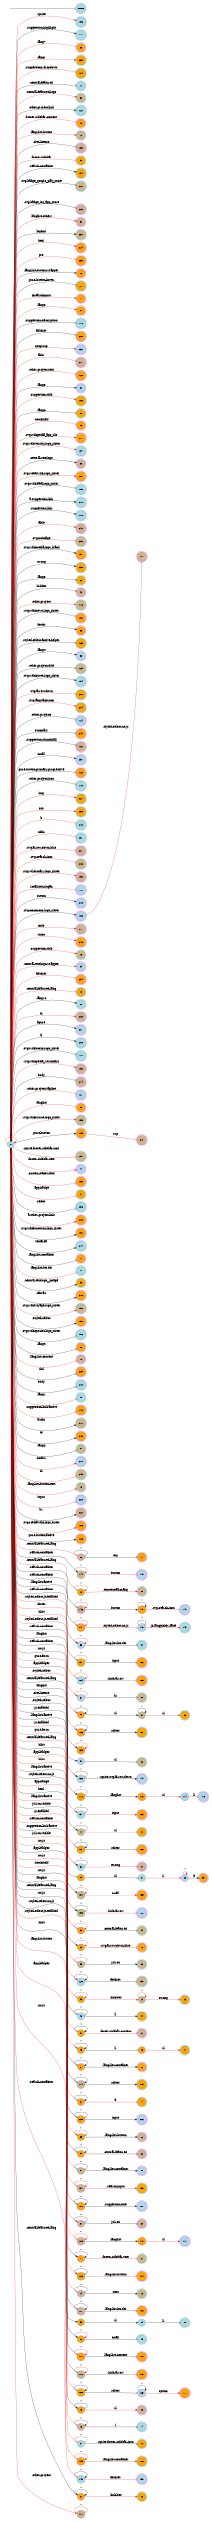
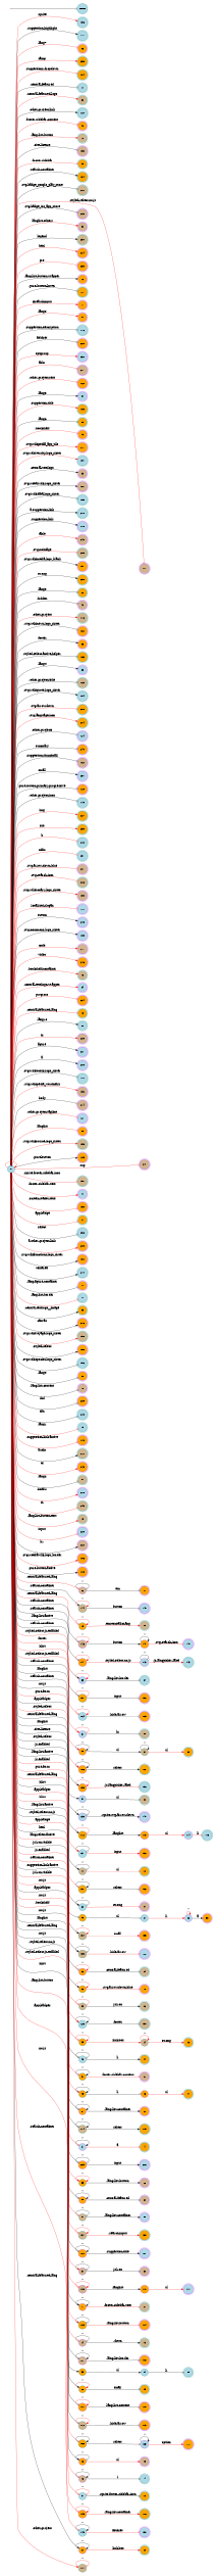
  digraph {
    rankdir=LR
    node [color=purple fillcolor=orange fontsize=10 shape=doublecircle style=filled]
    edge [arrowhead=normal color=black]
    n1 [color=teal fillcolor=lightblue label=156]
    n2 [label=165]
    n3 [color=teal fillcolor=lightblue label=177]
    n4 [label=86]
    n5 [fillcolor=tan label=31]
    n6 [fillcolor=tan label=62]
    n7 [color=teal label=235]
    n8 [color=teal label=184]
    n9 [color=teal label=25]
    n10 [color=teal fillcolor=lightblue label=17]
    n11 [color=teal fillcolor=tan label=32]
    n12 [color=teal fillcolor=tan label=20]
    n13 [color=teal fillcolor=tan label=38]
    n14 [color=teal fillcolor=lightblue label=74]
    n15 [color=teal fillcolor=lightblue label=120]
-   n16 [fillcolor=lightblue label=115]
+   n16 [color=teal fillcolor=lightblue label=115]
    n17 [label=40]
    n18 [color=teal fillcolor=tan label=72]
    n19 [fillcolor=tan label=153]
    n20 [color=teal fillcolor=tan label=56]
    n21 [color=teal label=39]
    n22 [color=teal label=134]
    n23 [label=173]
    n24 [color=teal fillcolor=tan label=202]
    n25 [fillcolor=tan label=49]
    n26 [fillcolor=tan label=171]
    n27 [color=teal label=167]
    n28 [fillcolor=tan label=203]
    n29 [fillcolor=tan label=90]
    n30 [color=teal fillcolor=tan label=230]
    n31 [color=teal fillcolor=lightblue label=64]
    n32 [label=224]
    n33 [label=68]
    n34 [label=233]
    n35 [label=76]
    n36 [color=teal label=127]
    n37 [fillcolor=lightblue label=150]
    n38 [color=teal fillcolor=lightblue label=95]
    n39 [color=teal label=44]
    n40 [label=1]
    n41 [label=87]
    n42 [color=teal fillcolor=lightblue label=176]
    n43 [label=220]
    n44 [color=teal label=52]
    n45 [fillcolor=lightblue label=232]
    n46 [fillcolor=tan label=211]
    n47 [label=122]
    n48 [color=teal label=47]
    n49 [fillcolor=lightblue label=84]
    n50 [color=teal label=183]
    n51 [color=teal label=85]
    n52 [label=13]
    n53 [color=teal fillcolor=tan label=54]
    n54 [label=207]
    n55 [fillcolor=lightblue label=111]
    n56 [color=teal fillcolor=lightblue label=197]
    n57 [color=teal label=4]
    n58 [fillcolor=tan label=66]
    n59 [fillcolor=tan label=33]
-   n60 [label=187]
+   n60 [fillcolor=tan label=187]
    n61 [color=teal fillcolor=lightblue label=189]
    n62 [color=teal fillcolor=lightblue label=210]
-   n63 [color=teal fillcolor=lightblue label=178]
+   n63 [fillcolor=lightblue label=178]
    n64 [fillcolor=lightblue label=226]
    n65 [fillcolor=tan label=242]
    n66 [color=teal label=22]
    n67 [color=teal fillcolor=tan label=205]
    n68 [fillcolor=lightblue label=148]
    n69 [label=191]
    n70 [color=teal label=238]
    n71 [color=teal label=82]
    n72 [color=teal fillcolor=tan label=8]
    n73 [fillcolor=tan label=42]
+   n74 [color=teal fillcolor=lightblue label=136]
    n75 [label=155]
    n76 [color=teal fillcolor=tan label=116]
    n77 [color=teal fillcolor=tan label=130]
    n78 [label=192]
    n79 [label=36]
    n80 [color=teal label=163]
    n81 [fillcolor=lightblue label=83]
    n82 [color=teal fillcolor=tan label=123]
    n83 [color=teal fillcolor=lightblue label=194]
    n84 [color=teal label=200]
    n85 [color=teal label=204]
    n86 [fillcolor=lightblue label=124]
    n87 [label=240]
    n88 [fillcolor=tan label=182]
    n89 [label=152]
    n90 [color=teal label=12]
    n91 [fillcolor=lightblue label=237]
    n92 [label=102]
    n93 [label=128]
    n94 [color=teal fillcolor=lightblue label=119]
    n95 [color=teal label=227]
    n96 [label=70]
    n97 [color=teal label=239]
    n98 [fillcolor=lightblue label=58]
    n99 [color=teal fillcolor=lightblue label=213]
    n100 [color=teal label=106]
    n101 [color=teal fillcolor=lightblue label=231]
    n102 [fillcolor=tan label=201]
    n103 [color=teal fillcolor=tan label=206]
    n104 [fillcolor=tan label=199]
    n105 [fillcolor=tan label=60]
    n106 [fillcolor=lightblue label=100]
    n107 [fillcolor=lightblue label=215]
    n108 [fillcolor=tan label=241]
    n109 [fillcolor=tan label=217]
    n110 [label=246]
    n111 [color=teal fillcolor=tan label=16]
    n112 [fillcolor=lightblue label=34]
    n113 [label=234]
    n114 [fillcolor=lightblue label=145]
    n115 [color=teal label=18]
    n116 [color=teal fillcolor=lightblue label=80]
    n117 [fillcolor=lightblue label=140]
    n118 [fillcolor=tan label=223]
    n119 [fillcolor=lightblue label=221]
    n120 [color=teal fillcolor=lightblue label=143]
-   n121 [color=teal fillcolor=lightblue label=208]
+   n121 [fillcolor=lightblue label=208]
    n122 [color=teal fillcolor=lightblue label=188]
    n123 [fillcolor=tan label=193]
    n124 [fillcolor=tan label=214]
    n125 [fillcolor=lightblue label=121]
    n126 [fillcolor=tan label=6]
    n127 [fillcolor=lightblue label=181]
    n128 [fillcolor=lightblue label=160]
    n129 [label=89]
    n130 [color=teal fillcolor=tan label=195]
    n131 [fillcolor=lightblue label=185]
    n132 [label=125]
    n133 [color=teal label=138]
    n134 [color=teal fillcolor=tan label=157]
    n135 [color=teal fillcolor=tan label=15]
    n136 [fillcolor=lightblue label=41]
    n137 [label=133]
    n138 [color=teal label=2]
    n139 [color=teal fillcolor=lightblue label=236]
    n140 [label=209]
    n141 [color=teal fillcolor=tan label=92]
    n142 [label=190]
    n143 [color=teal fillcolor=lightblue label=244]
    n144 [label=132]
    n145 [label=77]
-   n146 [color=teal fillcolor=lightblue label=29]
+   n146 [color=teal label=29]
    n147 [color=teal fillcolor=lightblue label=71]
    n148 [color=teal label=35]
    n149 [label=216]
    n150 [color=teal fillcolor=tan label=198]
    n151 [label=158]
    n152 [color=teal fillcolor=lightblue label=196]
    n153 [label=170]
    n154 [label=27]
    n155 [label=88]
    n156 [label=162]
    n157 [fillcolor=tan label=78]
    n158 [label=229]
    n159 [color=teal fillcolor=lightblue label=219]
    n160 [color=teal fillcolor=lightblue label=79]
    n161 [label=104]
    n162 [label=179]
    n163 [color=teal fillcolor=tan label=212]
    n164 [label=243]
    n165 [color=teal fillcolor=tan label=81]
    n166 [fillcolor=lightblue label=218]
    n167 [color=teal fillcolor=tan label=245]
    n168 [color=teal fillcolor=tan label=75]
    n169 [label=99]
    n170 [fillcolor=lightblue label=228]
    n171 [color=teal label=10]
    n172 [fillcolor=tan label=222]
    n173 [label=108]
    n174 [label=186]
    n175 [label=126]
    n176 [color=teal label=175]
    __start [shape=point]
    None [color=teal fillcolor=lightblue shape=circle]
    n179 [fillcolor=tan label=26 shape=circle]
    n180 [label=110 shape=circle]
    n181 [color=teal fillcolor=tan label=144 shape=circle]
    n182 [fillcolor=lightblue label=98 shape=circle]
    n183 [color=teal label=19 shape=circle]
    n184 [fillcolor=tan label=146 shape=circle]
    n185 [label=147 shape=circle]
    n186 [label=141 shape=circle]
    n187 [fillcolor=lightblue label=142 shape=circle]
    n188 [fillcolor=lightblue label=63 shape=circle]
    n189 [color=teal label=151 shape=circle]
    n190 [color=teal fillcolor=lightblue label=94 shape=circle]
    n191 [color=teal fillcolor=lightblue label=164 shape=circle]
    n192 [fillcolor=lightblue label=37 shape=circle]
    n193 [fillcolor=lightblue label=169 shape=circle]
    n194 [label=50 shape=circle]
    n195 [color=teal fillcolor=tan label=51 shape=circle]
    n196 [label=166 shape=circle]
    n197 [label=135 shape=circle]
    n198 [fillcolor=lightblue label=91 shape=circle]
    n199 [fillcolor=lightblue label=139 shape=circle]
    n200 [color=teal label=112 shape=circle]
    n201 [label=113 shape=circle]
    n202 [fillcolor=lightblue label=114 shape=circle]
    n203 [color=teal fillcolor=lightblue label=131 shape=circle]
    n204 [color=teal fillcolor=tan label=11 shape=circle]
    n205 [color=teal label=161 shape=circle]
    n206 [color=teal fillcolor=lightblue label=30 shape=circle]
    n207 [color=teal label=96 shape=circle]
    n208 [color=teal fillcolor=lightblue label=97 shape=circle]
    n209 [color=teal fillcolor=tan label=154 shape=circle]
    n210 [color=teal fillcolor=tan label=159 shape=circle]
    n211 [color=teal fillcolor=lightblue label=0 shape=circle]
    n212 [label=53 shape=circle]
    n213 [color=teal label=69 shape=circle]
    n214 [color=teal fillcolor=tan label=55 shape=circle]
    n215 [color=teal fillcolor=lightblue label=129 shape=circle]
    n216 [color=teal label=23 shape=circle]
    n217 [color=teal fillcolor=lightblue label=43 shape=circle]
    n218 [color=teal label=5 shape=circle]
    n219 [color=teal label=45 shape=circle]
    n220 [label=67 shape=circle]
    n221 [color=teal fillcolor=tan label=174 shape=circle]
-   n222 [label=3 shape=circle]
+   n222 [fillcolor=lightblue label=3 shape=circle]
    n223 [label=225 shape=circle]
    n224 [color=teal label=65 shape=circle]
    n225 [label=59 shape=circle]
    n226 [color=teal fillcolor=tan label=57 shape=circle]
    n227 [color=teal fillcolor=tan label=137 shape=circle]
    n228 [label=180 shape=circle]
    n229 [fillcolor=tan label=61 shape=circle]
    n230 [fillcolor=tan label=109 shape=circle]
    n231 [label=7 shape=circle]
    n232 [color=teal label=103 shape=circle]
    n233 [fillcolor=tan label=14 shape=circle]
    n234 [fillcolor=tan label=101 shape=circle]
    n235 [color=teal label=93 shape=circle]
    n236 [color=teal label=28 shape=circle]
    n237 [label=107 shape=circle]
    n238 [color=teal fillcolor=tan label=172 shape=circle]
    n239 [color=teal label=168 shape=circle]
    n240 [label=48 shape=circle]
    n241 [fillcolor=tan label=73 shape=circle]
    n242 [color=teal fillcolor=lightblue label=9 shape=circle]
    n243 [label=105 shape=circle]
    n244 [color=teal fillcolor=lightblue label=149 shape=circle]
    n245 [label=21 shape=circle]
    n246 [color=teal fillcolor=tan label=117 shape=circle]
    n247 [color=teal fillcolor=tan label=24 shape=circle]
    n248 [label=46 shape=circle]
    subgraph sub_1 {
      n1
      n2
      n3
      n4
      n5
      n6
      n7
      n8
      n9
      n10
      n11
      n12
      n13
      n14
      n15
      n16
      n17
      n18
      n19
      n20
      n21
      n22
      n23
      n24
      n25
      n26
      n27
      n28
      n29
      n30
      n31
      n32
      n33
      n34
      n35
      n36
      n37
      n38
      n39
      n40
      n41
      n42
      n43
      n44
      n45
      n46
      n47
      n48
      n49
      n50
      n51
      n52
      n53
      n54
      n55
      n56
      n57
      n58
      n59
      n60
      n61
      n62
      n63
      n64
      n65
      n66
      n67
      n68
      n69
      n70
      n71
      n72
      n73
+     n74
      n75
      n76
      n77
      n78
      n79
      n80
      n81
      n82
      n83
      n84
      n85
      n86
      n87
      n88
      n89
      n90
      n91
      n92
      n93
      n94
      n95
      n96
      n97
      n98
      n99
      n100
      n101
      n102
      n103
      n104
      n105
      n106
      n107
      n108
      n109
      n110
      n111
      n112
      n113
      n114
      n115
      n116
      n117
      n118
      n119
      n120
      n121
      n122
      n123
      n124
      n125
      n126
      n127
      n128
      n129
      n130
      n131
      n132
      n133
      n134
      n135
      n136
      n137
      n138
      n139
      n140
      n141
      n142
      n143
      n144
      n145
      n146
      n147
      n148
      n149
      n150
      n151
      n152
      n153
      n154
      n155
      n156
      n157
      n158
      n159
      n160
      n161
      n162
      n163
      n164
      n165
      n166
      n167
      n168
      n169
      n170
      n171
      n172
      n173
      n174
      n175
      n176
    }
    __start -> None [arrowhead=odot]
    n179 -> n154 [arrowhead=odot label=em]
    n179 -> n179 [arrowhead=odot label="*"]
    n180 -> n55 [color=red label=ul]
-   n181 -> n114 [arrowhead=odot color=red label=button]
+   n181 -> n114 [arrowhead=odot label=button]
    n181 -> n181 [color=red label="*"]
    n182 -> n169 [label=a]
    n182 -> n182 [color=red label="*"]
    n183 -> n12 [color=red label=".emNonItalicLang"]
    n183 -> n183 [color=red label="*"]
    n184 -> n184 [color=red label="*"]
    n184 -> n185 [label=button]
    n185 -> n68 [arrowhead=odot color=red label=".svg-search-icon"]
    n185 -> n185 [label="*"]
    n186 -> n186 [color=red label="*"]
    n186 -> n187 [arrowhead=odot color=red label=".styled-select.no-js"]
    n187 -> n120 [color=red label=".js-langpicker-label"]
    n187 -> n187 [arrowhead=odot label="*"]
    n188 -> n31 [arrowhead=odot label=".lang-list-border"]
    n188 -> n188 [color=red label="*"]
    n189 -> n89 [arrowhead=odot label=input]
    n189 -> n189 [arrowhead=odot color=red label="*"]
    n190 -> n38 [arrowhead=odot label=li]
    n191 -> n2 [arrowhead=odot label=".hide-arrow"]
    n191 -> n191 [color=red label="*"]
    n192 -> n13 [arrowhead=odot label=hr]
    n192 -> n192 [arrowhead=odot color=red label="*"]
    n193 -> n153 [color=red label=option]
    n193 -> n193 [label="*"]
    n194 -> n194 [label="*"]
    n194 -> n195 [label=ul]
    n195 -> n44 [color=red label=ul]
    n195 -> n195 [label="*"]
    n196 -> n27 [label=select]
    n196 -> n196 [label="*"]
+   n197 -> n74 [arrowhead=odot color=red label=".js-langpicker-label"]
    n197 -> n197 [color=red label="*"]
    n198 -> n141 [arrowhead=odot label=ul]
    n199 -> n117 [label=".sprite.svg-arrow-down"]
    n199 -> n199 [arrowhead=odot label="*"]
    n200 -> n200 [arrowhead=odot color=red label="*"]
    n200 -> n201 [label=".langlist"]
    n201 -> n202 [color=red label=ul]
    n202 -> n16 [arrowhead=odot color=red label=li]
    n203 -> n144 [color=red label=input]
    n203 -> n203 [arrowhead=odot label="*"]
    n204 -> n90 [arrowhead=odot color=red label=ul]
    n204 -> n204 [arrowhead=odot label="*"]
    n205 -> n156 [arrowhead=odot label=select]
    n205 -> n205 [label="*"]
    n206 -> n5 [arrowhead=odot color=red label=strong]
    n206 -> n206 [arrowhead=odot label="*"]
    n207 -> n208 [arrowhead=odot label=ul]
    n208 -> n182 [color=red label=li]
    n209 -> n75 [color=red label=small]
    n209 -> n209 [color=red label="*"]
    n210 -> n128 [arrowhead=odot color=red label=".hide-arrow"]
    n210 -> n210 [arrowhead=odot label="*"]
    n211 -> n1 [color=red label=".sprite"]
    n211 -> n3 [label=".suggestion-highlight"]
    n211 -> n4 [arrowhead=odot color=red label=".lang7"]
    n211 -> n7 [color=red label=samp]
    n211 -> n8 [arrowhead=odot color=red label=".suggestions-dropdown"]
    n211 -> n10 [arrowhead=odot label=".central-featured"]
    n211 -> n11 [color=red label=".central-featured-logo"]
    n211 -> n15 [label=".other-project-link"]
    n211 -> n17 [arrowhead=odot color=red label=".footer-sidebar-content"]
    n211 -> n18 [color=red label=".lang-list-button"]
    n211 -> n19 [arrowhead=odot label=".site-license"]
    n211 -> n21 [arrowhead=odot color=red label=".footer-sidebar"]
    n211 -> n22 [label=".search-container"]
    n211 -> n24 [arrowhead=odot label=".svg-badge_google_play_store"]
-   n131 -> n26 [arrowhead=odot color=red label=".styled-select.no-js"]
+   n211 -> n26 [arrowhead=odot color=red label=".styled-select.no-js"]
    n211 -> n28 [arrowhead=odot label=".svg-badge_ios_app_store"]
    n211 -> n29 [color=red label=".langlist-others"]
    n211 -> n30 [label=legend]
    n211 -> n32 [color=red label=html]
    n211 -> n34 [arrowhead=odot color=red label=pre]
    n211 -> n35 [label=".lang-list-button-wrapper"]
    n211 -> n36 [arrowhead=odot label=".pure-button-hover"]
    n211 -> n40 [color=red label="#searchInput"]
    n211 -> n41 [color=red label=".lang8"]
    n211 -> n42 [arrowhead=odot label=".suggestion-description"]
    n211 -> n43 [arrowhead=odot label=fieldset]
    n211 -> n45 [color=red label=optgroup]
    n211 -> n46 [arrowhead=odot color=red label=abbr]
    n211 -> n47 [arrowhead=odot color=red label=".other-project-text"]
    n211 -> n49 [label=".lang5"]
    n211 -> n50 [color=red label=".suggestion-title"]
    n211 -> n51 [arrowhead=odot label=".lang6"]
    n211 -> n52 [arrowhead=odot color=red label=".bookshelf"]
    n211 -> n54 [color=red label=".svg-wikipedia_app_tile"]
    n211 -> n56 [color=red label=".svg-Wikiversity-logo_sister"]
    n211 -> n59 [label=".central-textlogo"]
-   n211 -> n60 [color=red label=".svg-Meta-Wiki-logo_sister"]
+   n211 -> n60 [label=".svg-Meta-Wiki-logo_sister"]
    n211 -> n61 [arrowhead=odot label=".svg-Wikidata-logo_sister"]
    n211 -> n62 [label="a.suggestion-link"]
    n211 -> n63 [label=".suggestion-link"]
    n211 -> n65 [color=red label=table]
    n211 -> n67 [arrowhead=odot color=red label=".svg-noimage"]
    n211 -> n69 [label=".svg-Wikimedia-logo_black"]
    n211 -> n70 [label=strong]
    n211 -> n71 [arrowhead=odot label=".lang3"]
    n211 -> n73 [arrowhead=odot label=".hidden"]
    n211 -> n76 [color=red label=".other-project"]
    n211 -> n78 [arrowhead=odot label=".svg-Wikinews-logo_sister"]
    n211 -> n79 [label=".footer"]
    n211 -> n80 [arrowhead=odot label=".styled-select-active-helper"]
    n211 -> n81 [label=".lang4"]
    n211 -> n82 [arrowhead=odot label=".other-project-title"]
    n211 -> n83 [label=".svg-Wikiquote-logo_sister"]
    n211 -> n84 [arrowhead=odot color=red label=".svg-arrow-down"]
    n211 -> n85 [color=red label=".svg-language-icon"]
    n211 -> n86 [arrowhead=odot label=".other-projects"]
    n211 -> n87 [arrowhead=odot label=summary]
    n211 -> n88 [arrowhead=odot label=".suggestion-thumbnail"]
    n211 -> n91 [label=small]
    n211 -> n93 [arrowhead=odot label=".pure-button-primary-progressive"]
    n211 -> n94 [arrowhead=odot label=".other-project-icon"]
    n211 -> n95 [color=red label=img]
    n211 -> n97 [color=red label=sub]
    n211 -> n99 [arrowhead=odot color=red label=b]
    n211 -> n101 [arrowhead=odot color=red label=main]
    n211 -> n102 [arrowhead=odot color=red label=".svg-arrow-down-blue"]
    n211 -> n103 [arrowhead=odot color=red label=".svg-search-icon"]
    n211 -> n104 [color=red label=".svg-Wiktionary-logo_sister"]
    n211 -> n106 [arrowhead=odot color=red label=".localized-slogan"]
    n211 -> n107 [label=button]
-   n132 -> n108 [arrowhead=odot color=red label=sup]
+   n211 -> n108 [arrowhead=odot color=red label=sup]
    n211 -> n109 [color=red label=code]
    n211 -> n110 [color=red label=video]
-   n211 -> n111 [color=red label=".suggestion-title"]
+   n211 -> n111 [color=red label=".bookshelf-container"]
    n211 -> n112 [color=red label=".central-textlogo-wrapper"]
-   n211 -> n113 [arrowhead=odot color=red label=fieldset]
+   n211 -> n113 [arrowhead=odot color=red label=progress]
    n211 -> n115 [arrowhead=odot color=red label=".central-featured-lang"]
    n211 -> n116 [label=".lang10"]
    n211 -> n118 [color=red label=hr]
    n211 -> n119 [label=figure]
    n211 -> n121 [label=a]
    n211 -> n122 [arrowhead=odot label=".svg-Wikibooks-logo_sister"]
    n211 -> n123 [color=red label=".svg-Wikipedia_wordmark"]
    n211 -> n124 [arrowhead=odot label=body]
    n211 -> n125 [arrowhead=odot color=red label=".other-project-tagline"]
    n211 -> n129 [arrowhead=odot color=red label=".langlist"]
    n211 -> n130 [color=red label=".svg-Wikisource-logo_sister"]
    n211 -> n131 [label=".svg-Commons-logo_sister"]
    n211 -> n132 [label=".pure-button"]
    n211 -> n134 [arrowhead=odot color=red label=".sprite.footer-sidebar-icon"]
    n211 -> n136 [color=red label=".footer-sidebar-text"]
    n211 -> n137 [arrowhead=odot color=red label=".screen-reader-text"]
    n211 -> n138 [arrowhead=odot color=red label=".app-badge"]
    n211 -> n139 [arrowhead=odot label=select]
    n211 -> n140 [color=red label="a.other-project-link"]
    n211 -> n142 [label=".svg-Wikifunctions-logo_sister"]
    n211 -> n143 [label=textarea]
-   n211 -> n145 [arrowhead=odot label=".lang-list-container"]
+   n211 -> n145 [arrowhead=odot label=".lang-figure-container"]
    n211 -> n147 [arrowhead=odot color=red label=".lang-list-border"]
    n211 -> n148 [label=".central-textlogo__image"]
    n211 -> n149 [label=canvas]
    n211 -> n150 [color=red label=".svg-Wikivoyage-logo_sister"]
    n211 -> n151 [label=".styled-select"]
    n211 -> n152 [arrowhead=odot label=".svg-Wikispecies-logo_sister"]
    n211 -> n155 [arrowhead=odot label=".lang9"]
-   n211 -> n157 [arrowhead=odot color=red label=".lang-list-content"]
+   n211 -> n157 [arrowhead=odot label=".lang-list-content"]
    n211 -> n158 [arrowhead=odot label=kbd]
-   n211 -> n159 [arrowhead=odot label=body]
+   n211 -> n159 [arrowhead=odot label=dfn]
    n211 -> n160 [arrowhead=odot color=red label=".lang1"]
    n211 -> n162 [arrowhead=odot color=red label=".suggestion-link.active"]
    n211 -> n163 [label=audio]
-   n211 -> n164 [label=td]
+   n211 -> n164 [color=red label=td]
    n211 -> n165 [arrowhead=odot label=".lang2"]
    n211 -> n166 [color=red label=details]
    n211 -> n167 [arrowhead=odot color=red label=th]
    n211 -> n168 [color=red label=".lang-list-button-text"]
    n211 -> n170 [arrowhead=odot color=red label=input]
    n211 -> n172 [label=h1]
-   n211 -> n174 [color=red label=".svg-MediaWiki-logo_sister"]
+   n211 -> n174 [color=red label=".svg-MediaWiki-logo_border"]
    n211 -> n175 [label=".pure-button-active"]
    n211 -> n179 [arrowhead=odot color=red label=".central-featured-lang"]
    n211 -> n181 [label=".search-container"]
    n211 -> n183 [arrowhead=odot color=red label=".central-featured-lang"]
    n211 -> n184 [arrowhead=odot label=".search-container"]
    n211 -> n186 [arrowhead=odot label=".search-container"]
    n211 -> n188 [label=".lang-list-active"]
    n211 -> n189 [arrowhead=odot label=".search-container"]
    n211 -> n191 [arrowhead=odot color=red label=".styled-select.js-enabled"]
    n211 -> n192 [color=red label=".footer"]
    n211 -> n194 [color=red label=".hlist"]
    n211 -> n196 [color=red label=".styled-select.js-enabled"]
    n211 -> n197 [label=".search-container"]
    n211 -> n198 [label=".langlist"]
    n211 -> n199 [label=".search-container"]
    n211 -> n200 [label=".no-js"]
    n211 -> n203 [color=red label=".pure-form"]
    n211 -> n204 [label=".app-badges"]
    n211 -> n205 [arrowhead=odot color=red label=".styled-select"]
    n211 -> n206 [label=".central-featured-lang"]
    n211 -> n207 [arrowhead=odot label=".langlist"]
    n211 -> n209 [label=".site-license"]
    n211 -> n210 [label=".styled-select"]
    n211 -> n211 [color=red label="*"]
    n211 -> n212 [arrowhead=odot label=".js-enabled"]
    n211 -> n213 [label=".lang-list-active"]
    n211 -> n214 [arrowhead=odot color=red label=".js-enabled"]
    n211 -> n215 [color=red label=".pure-form"]
    n211 -> n216 [arrowhead=odot color=red label=".central-featured-lang"]
    n211 -> n217 [arrowhead=odot label=".hlist"]
    n211 -> n218 [arrowhead=odot color=red label=".app-badges"]
    n211 -> n219 [color=red label=".hlist"]
    n211 -> n220 [arrowhead=odot label=".lang-list-active"]
    n211 -> n221 [arrowhead=odot label=".styled-select.no-js"]
    n211 -> n222 [arrowhead=odot color=red label=".app-badge"]
    n211 -> n223 [arrowhead=odot label=html]
-   n211 -> n224 [color=red label=".lang-list-active"]
+   n211 -> n224 [color=red label=".lang-select-active"]
    n211 -> n225 [arrowhead=odot label=".jsl10n-visible"]
    n211 -> n226 [arrowhead=odot color=red label=".js-enabled"]
    n211 -> n227 [arrowhead=odot color=red label=".search-container"]
    n211 -> n228 [arrowhead=odot label=".suggestion-link.active"]
    n211 -> n229 [color=red label=".jsl10n-visible"]
    n211 -> n230 [arrowhead=odot color=red label=".no-js"]
    n211 -> n231 [label=".app-badges"]
    n211 -> n232 [color=red label=".no-js"]
    n211 -> n233 [arrowhead=odot color=red label=".bookshelf"]
    n211 -> n234 [arrowhead=odot label=".no-js"]
    n211 -> n235 [label=".langlist"]
    n211 -> n236 [label=".central-featured-lang"]
    n211 -> n237 [arrowhead=odot label=".no-js"]
    n211 -> n238 [arrowhead=odot label=".styled-select.no-js"]
    n211 -> n239 [arrowhead=odot color=red label=".styled-select.js-enabled"]
    n211 -> n240 [label=".hlist"]
    n211 -> n241 [arrowhead=odot color=red label=".lang-list-button"]
    n211 -> n242 [arrowhead=odot color=red label=".app-badges"]
    n211 -> n243 [arrowhead=odot color=red label=".no-js"]
    n211 -> n244 [arrowhead=odot color=red label=".search-container"]
    n211 -> n245 [label=".central-featured-lang"]
    n211 -> n246 [color=red label=".other-project"]
    n212 -> n53 [arrowhead=odot label=".central-featured"]
    n212 -> n212 [color=red label="*"]
    n213 -> n96 [arrowhead=odot color=red label=".svg-arrow-down-blue"]
    n213 -> n213 [color=red label="*"]
    n214 -> n20 [label=".jsl10n"]
    n214 -> n214 [arrowhead=odot color=red label="*"]
-   n215 -> n77 [arrowhead=odot label=fieldset]
+   n215 -> n77 [arrowhead=odot label=".footer"]
    n215 -> n215 [label="*"]
    n216 -> n216 [color=red label="*"]
    n216 -> n247 [color=red label=".link-box"]
    n217 -> n39 [label=li]
    n217 -> n217 [arrowhead=odot label="*"]
    n218 -> n126 [arrowhead=odot color=red label=".footer-sidebar-content"]
    n218 -> n218 [label="*"]
    n219 -> n219 [label="*"]
    n219 -> n248 [arrowhead=odot label=li]
    n220 -> n33 [label=".lang-list-container"]
    n220 -> n220 [label="*"]
    n221 -> n176 [label=select]
    n221 -> n221 [label="*"]
    n222 -> n57 [arrowhead=odot color=red label=a]
    n222 -> n222 [label="*"]
    n223 -> n64 [label=input]
    n223 -> n223 [arrowhead=odot label="*"]
    n224 -> n58 [label=".lang-list-button"]
    n224 -> n224 [color=red label="*"]
    n225 -> n105 [arrowhead=odot label=".central-featured"]
    n225 -> n225 [label="*"]
    n226 -> n98 [label=".lang-list-container"]
    n226 -> n226 [arrowhead=odot label="*"]
    n227 -> n133 [color=red label=".search-input"]
    n227 -> n227 [color=red label="*"]
    n228 -> n127 [label=".suggestion-title"]
    n228 -> n228 [label="*"]
    n229 -> n6 [arrowhead=odot label=".jsl10n"]
    n229 -> n229 [arrowhead=odot label="*"]
    n230 -> n180 [label=".langlist"]
    n230 -> n230 [color=red label="*"]
    n231 -> n72 [arrowhead=odot color=red label=".footer-sidebar-text"]
    n231 -> n231 [label="*"]
    n232 -> n161 [arrowhead=odot color=red label=".lang-list-button"]
    n232 -> n232 [arrowhead=odot label="*"]
-   n233 -> n135 [label=".text"]
+   n233 -> n135 [label=".down"]
    n233 -> n233 [arrowhead=odot label="*"]
    n234 -> n92 [arrowhead=odot label=".lang-list-border"]
    n234 -> n234 [label="*"]
    n235 -> n190 [label=ul]
    n236 -> n146 [arrowhead=odot label=small]
    n236 -> n236 [color=red label="*"]
    n237 -> n173 [arrowhead=odot label=".lang-list-content"]
    n237 -> n237 [color=red label="*"]
    n238 -> n23 [arrowhead=odot label=".hide-arrow"]
    n238 -> n238 [color=red label="*"]
    n239 -> n193 [arrowhead=odot label=select]
    n239 -> n239 [label="*"]
    n240 -> n25 [color=red label=ul]
    n240 -> n240 [arrowhead=odot label="*"]
    n241 -> n14 [arrowhead=odot label=i]
    n241 -> n241 [label="*"]
    n242 -> n171 [arrowhead=odot label=".sprite.footer-sidebar-icon"]
    n242 -> n242 [arrowhead=odot color=red label="*"]
    n243 -> n100 [color=red label=".lang-list-container"]
    n243 -> n243 [color=red label="*"]
    n244 -> n37 [arrowhead=odot color=red label=fieldset]
    n244 -> n244 [label="*"]
    n245 -> n66 [color=red label=".link-box"]
    n245 -> n245 [label="*"]
    n246 -> n246 [arrowhead=odot color=red label="*"]
    n247 -> n9 [color=red label=strong]
    n247 -> n247 [color=red label="*"]
    n248 -> n48 [color=red label=ul]
  }
